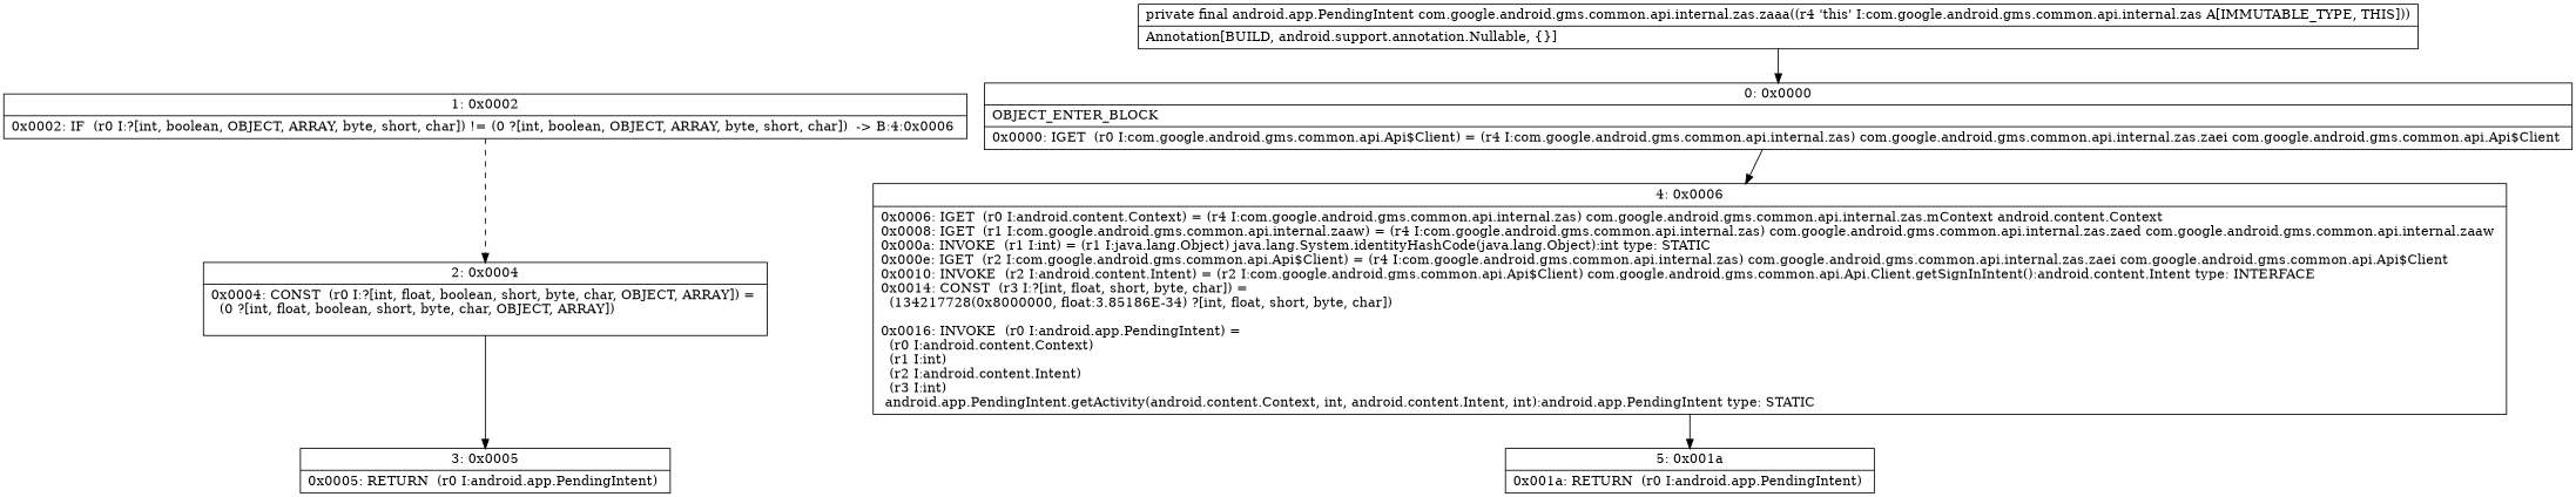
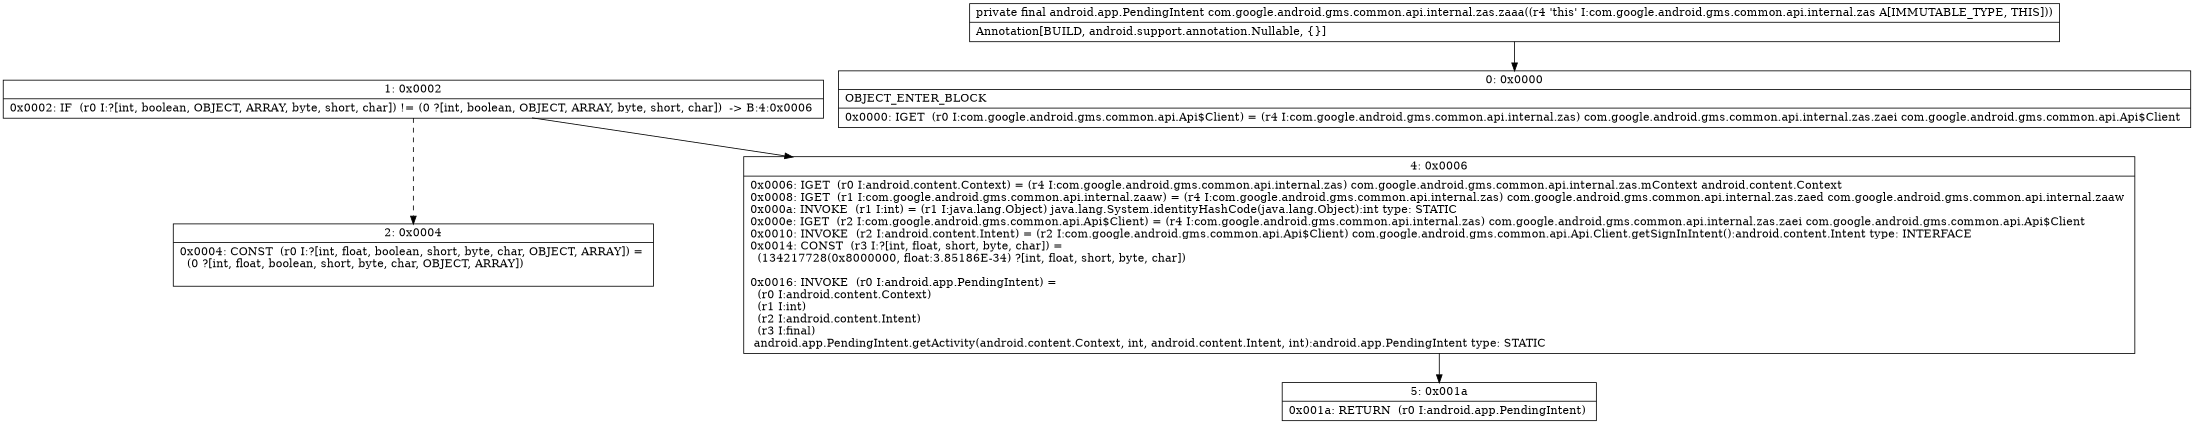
  digraph {
    node [shape=record]
    n1 [label="{0\:\ 0x0000|OBJECT_ENTER_BLOCK\l|0x0000: IGET  (r0 I:com.google.android.gms.common.api.Api$Client) = (r4 I:com.google.android.gms.common.api.internal.zas) com.google.android.gms.common.api.internal.zas.zaei com.google.android.gms.common.api.Api$Client \l}"]
    n2 [label="{1\:\ 0x0002|0x0002: IF  (r0 I:?[int, boolean, OBJECT, ARRAY, byte, short, char]) != (0 ?[int, boolean, OBJECT, ARRAY, byte, short, char])  \-\> B:4:0x0006 \l}"]
    n3 [label="{2\:\ 0x0004|0x0004: CONST  (r0 I:?[int, float, boolean, short, byte, char, OBJECT, ARRAY]) = \l  (0 ?[int, float, boolean, short, byte, char, OBJECT, ARRAY])\l \l}"]
-   n4 [label="{4\:\ 0x0006|0x0006: IGET  (r0 I:android.content.Context) = (r4 I:com.google.android.gms.common.api.internal.zas) com.google.android.gms.common.api.internal.zas.mContext android.content.Context \l0x0008: IGET  (r1 I:com.google.android.gms.common.api.internal.zaaw) = (r4 I:com.google.android.gms.common.api.internal.zas) com.google.android.gms.common.api.internal.zas.zaed com.google.android.gms.common.api.internal.zaaw \l0x000a: INVOKE  (r1 I:int) = (r1 I:java.lang.Object) java.lang.System.identityHashCode(java.lang.Object):int type: STATIC \l0x000e: IGET  (r2 I:com.google.android.gms.common.api.Api$Client) = (r4 I:com.google.android.gms.common.api.internal.zas) com.google.android.gms.common.api.internal.zas.zaei com.google.android.gms.common.api.Api$Client \l0x0010: INVOKE  (r2 I:android.content.Intent) = (r2 I:com.google.android.gms.common.api.Api$Client) com.google.android.gms.common.api.Api.Client.getSignInIntent():android.content.Intent type: INTERFACE \l0x0014: CONST  (r3 I:?[int, float, short, byte, char]) = \l  (134217728(0x8000000, float:3.85186E\-34) ?[int, float, short, byte, char])\l \l0x0016: INVOKE  (r0 I:android.app.PendingIntent) = \l  (r0 I:android.content.Context)\l  (r1 I:int)\l  (r2 I:android.content.Intent)\l  (r3 I:int)\l android.app.PendingIntent.getActivity(android.content.Context, int, android.content.Intent, int):android.app.PendingIntent type: STATIC \l}"]
-   n5 [label="{3\:\ 0x0005|0x0005: RETURN  (r0 I:android.app.PendingIntent) \l}"]
+   n4 [label="{4\:\ 0x0006|0x0006: IGET  (r0 I:android.content.Context) = (r4 I:com.google.android.gms.common.api.internal.zas) com.google.android.gms.common.api.internal.zas.mContext android.content.Context \l0x0008: IGET  (r1 I:com.google.android.gms.common.api.internal.zaaw) = (r4 I:com.google.android.gms.common.api.internal.zas) com.google.android.gms.common.api.internal.zas.zaed com.google.android.gms.common.api.internal.zaaw \l0x000a: INVOKE  (r1 I:int) = (r1 I:java.lang.Object) java.lang.System.identityHashCode(java.lang.Object):int type: STATIC \l0x000e: IGET  (r2 I:com.google.android.gms.common.api.Api$Client) = (r4 I:com.google.android.gms.common.api.internal.zas) com.google.android.gms.common.api.internal.zas.zaei com.google.android.gms.common.api.Api$Client \l0x0010: INVOKE  (r2 I:android.content.Intent) = (r2 I:com.google.android.gms.common.api.Api$Client) com.google.android.gms.common.api.Api.Client.getSignInIntent():android.content.Intent type: INTERFACE \l0x0014: CONST  (r3 I:?[int, float, short, byte, char]) = \l  (134217728(0x8000000, float:3.85186E\-34) ?[int, float, short, byte, char])\l \l0x0016: INVOKE  (r0 I:android.app.PendingIntent) = \l  (r0 I:android.content.Context)\l  (r1 I:int)\l  (r2 I:android.content.Intent)\l  (r3 I:final)\l android.app.PendingIntent.getActivity(android.content.Context, int, android.content.Intent, int):android.app.PendingIntent type: STATIC \l}"]
    n6 [label="{5\:\ 0x001a|0x001a: RETURN  (r0 I:android.app.PendingIntent) \l}"]
    n7 [label="{private final android.app.PendingIntent com.google.android.gms.common.api.internal.zas.zaaa((r4 'this' I:com.google.android.gms.common.api.internal.zas A[IMMUTABLE_TYPE, THIS]))  | Annotation[BUILD, android.support.annotation.Nullable, \{\}]\l}"]
    n2 -> n3 [style=dashed]
-   n1 -> n4
-   n3 -> n5
+   n2 -> n4
    n4 -> n6
    n7 -> n1
  }
